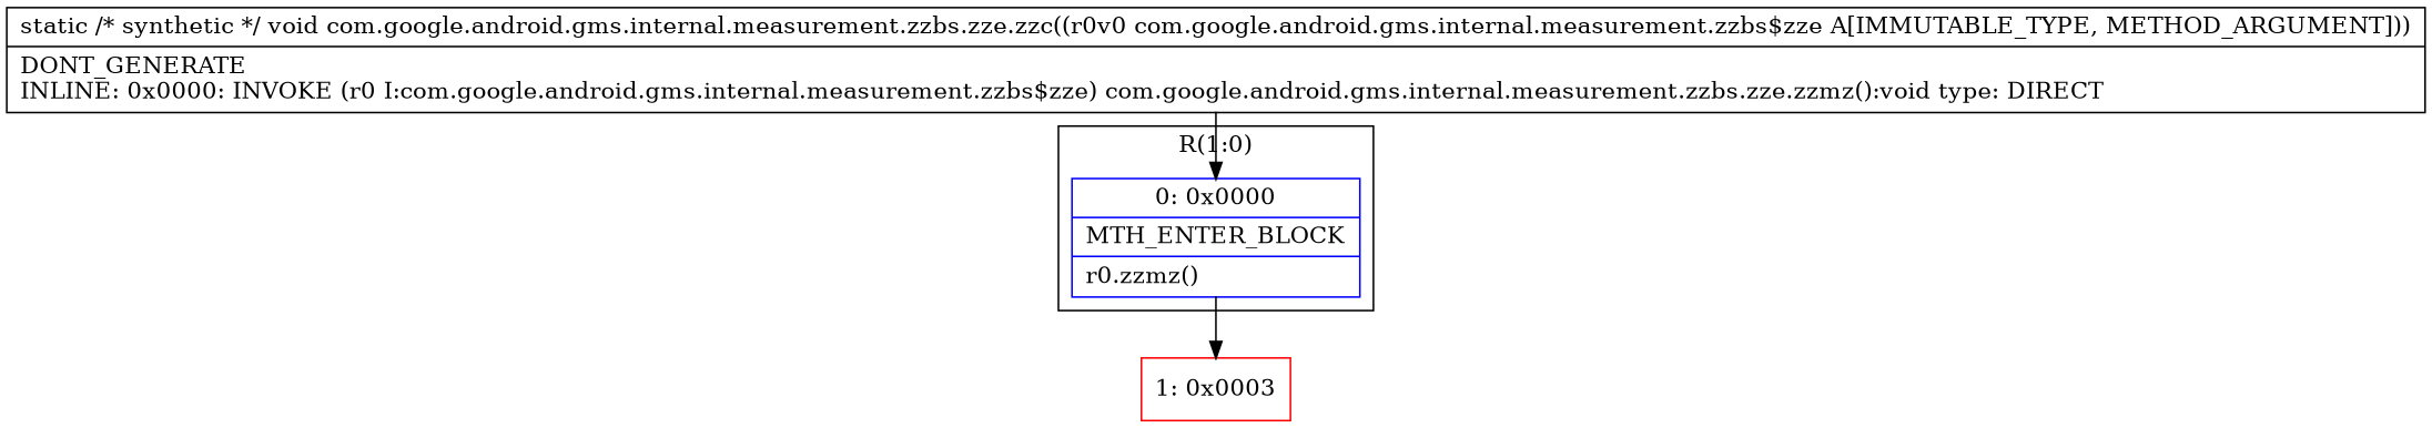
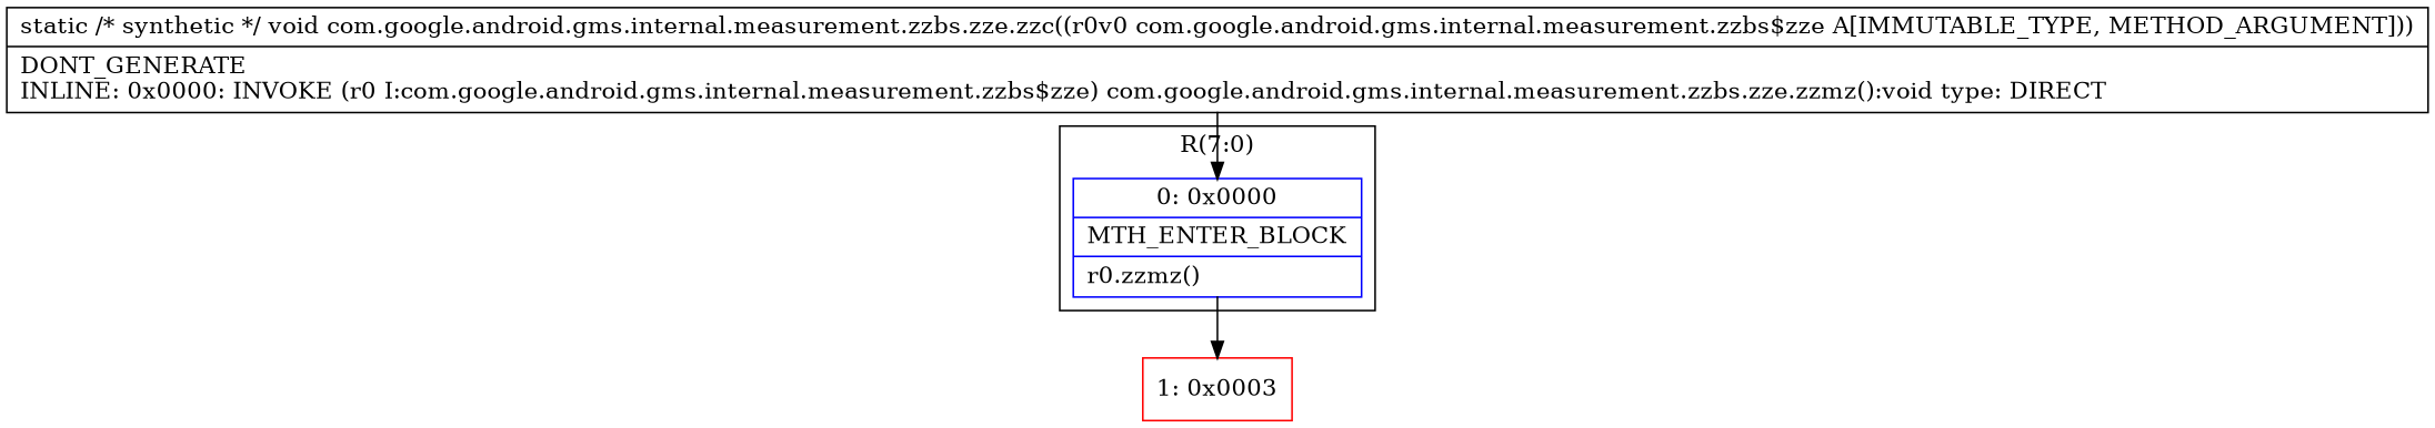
  digraph {
    node [shape=record]
    n1 [color=blue label="{0\:\ 0x0000|MTH_ENTER_BLOCK\l|r0.zzmz()\l}"]
    n2 [color=red label="{1\:\ 0x0003}"]
    n3 [label="{static \/* synthetic *\/ void com.google.android.gms.internal.measurement.zzbs.zze.zzc((r0v0 com.google.android.gms.internal.measurement.zzbs$zze A[IMMUTABLE_TYPE, METHOD_ARGUMENT]))  | DONT_GENERATE\lINLINE: 0x0000: INVOKE  (r0 I:com.google.android.gms.internal.measurement.zzbs$zze) com.google.android.gms.internal.measurement.zzbs.zze.zzmz():void type: DIRECT\l}"]
    subgraph cluster_1 {
-     label="R(1:0)"
+     label="R(7:0)"
      n1
    }
    n1 -> n2
    n3 -> n1
  }
